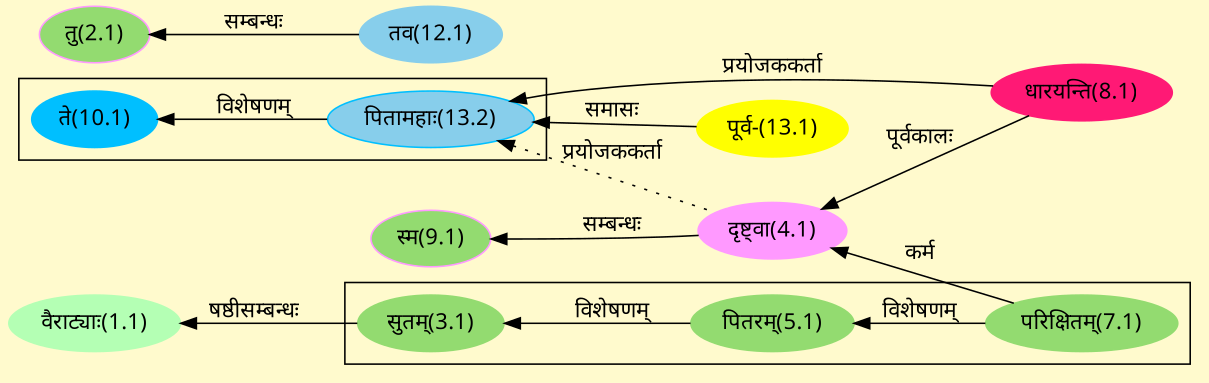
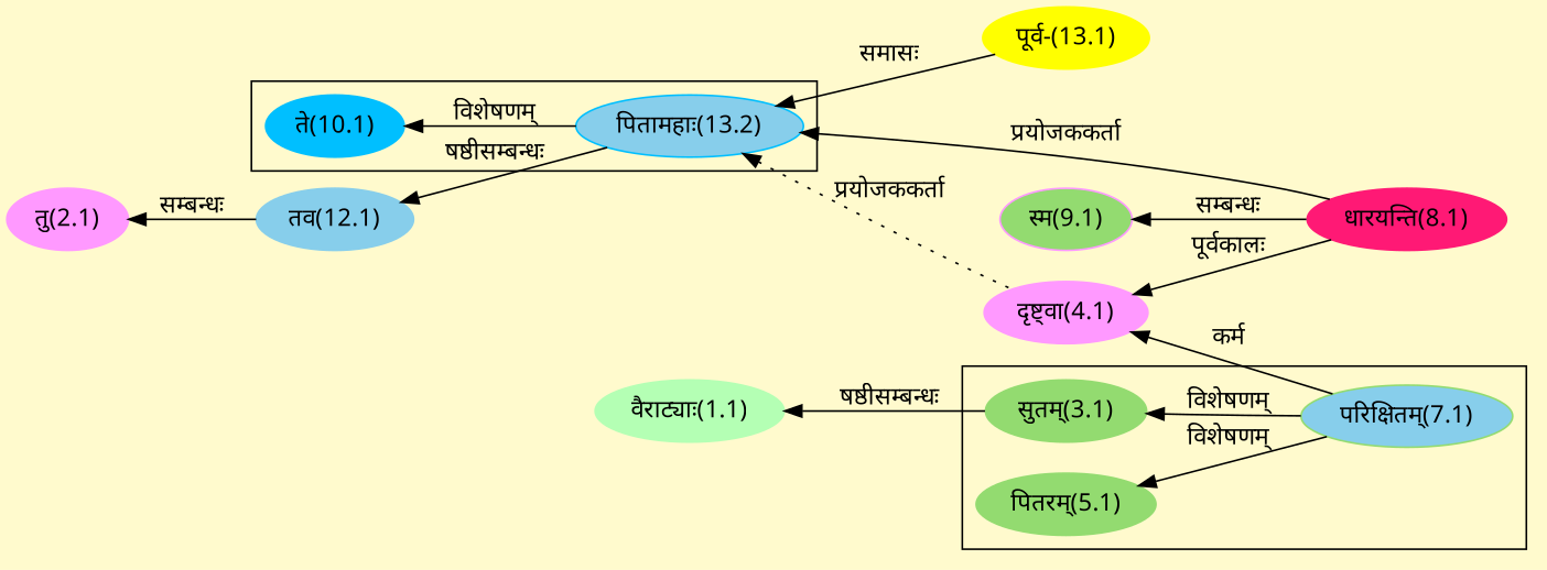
  digraph {
    bgcolor=lemonchiffon1
    compound=true
    fontname="Noto Sans"
    rankdir=LR
    node [color="#93DB70" fontname="Noto Sans" style=filled]
    edge [dir=back fontname="Noto Sans"]
    n1 [label="सुतम्(3.1)"]
-   n2 [label="परिक्षितम्(7.1)"]
+   n2 [label="परिक्षितम्(7.1)" fillcolor="#87CEEB"]
    n3 [label="पितरम्(5.1)"]
    n4 [color="#00BFFF" label="ते(10.1)"]
    n5 [color="#00BFFF" fillcolor="#87CEEB" label="पितामहाः(13.2)"]
    n6 [color="#FF99FF" label="दृष्ट्वा(4.1)"]
    n7 [color="#FF1975" label="धारयन्ति(8.1)"]
    n8 [color="#FFFF00" label="पूर्व-(13.1)"]
    n9 [color="#B4FFB4" label="वैराट्याः(1.1)"]
-   n10 [color="#FF99FF" label="तु(2.1)" fillcolor="#93DB70"]
+   n10 [color="#FF99FF" label="तु(2.1)"]
    n11 [color="#87CEEB" label="तव(12.1)"]
    n12 [color="#FF99FF" fillcolor="#93DB70" label="स्म(9.1)"]
    subgraph cluster_1 {
      n1
      n2
      n3
    }
    subgraph cluster_2 {
      n4
      n5
    }
-   n1 -> n3 [label="विशेषणम्"]
+   n1 -> n2 [label="विशेषणम्"]
    n3 -> n2 [label="विशेषणम्"]
    n4 -> n5 [label="विशेषणम्"]
    n5 -> n6 [label="प्रयोजककर्ता" style=dotted]
    n5 -> n7 [label="प्रयोजककर्ता"]
    n5 -> n8 [label="समासः"]
    n6 -> n2 [label="कर्म"]
    n6 -> n7 [label="पूर्वकालः"]
    n9 -> n1 [label="षष्ठीसम्बन्धः"]
    n10 -> n11 [label="सम्बन्धः"]
-   n12 -> n6 [label="सम्बन्धः"]
+   n11 -> n5 [label="षष्ठीसम्बन्धः"]
+   n12 -> n7 [label="सम्बन्धः"]
  }
